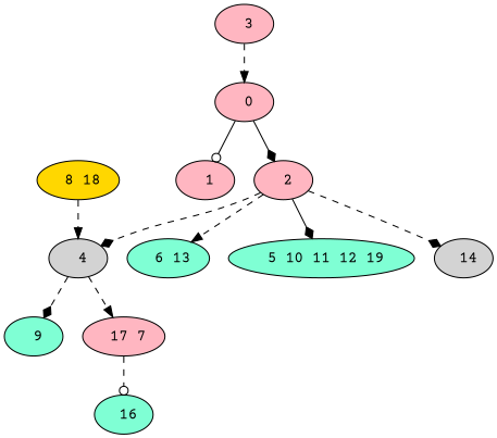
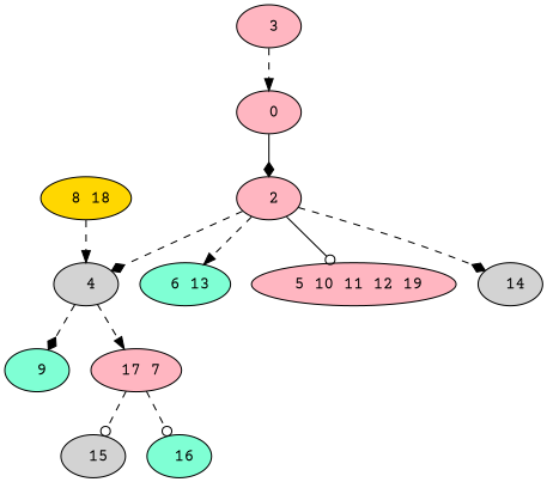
  digraph {
    fontname="Courier Prime"
    node [fillcolor=lightpink fontname="Courier Prime" style=filled]
    edge [arrowhead=diamond fontname="Courier Prime" style=dashed]
    " 0"
-   " 1"
    " 2"
    " 3"
    " 4" [fillcolor=lightgrey]
    " 6 13" [fillcolor=aquamarine]
-   " 5 10 11 12 19" [fillcolor=aquamarine]
+   " 5 10 11 12 19"
    " 14" [fillcolor=lightgrey]
    " 9" [fillcolor=aquamarine]
    " 17 7"
    " 8 18" [fillcolor=gold]
+   " 15" [fillcolor=lightgrey]
    " 16" [fillcolor=aquamarine]
-   " 0" -> " 1" [arrowhead=odot style=solid]
    " 0" -> " 2" [style=solid]
    " 2" -> " 4"
    " 2" -> " 6 13" [arrowhead=normal]
-   " 2" -> " 5 10 11 12 19" [style=solid]
+   " 2" -> " 5 10 11 12 19" [arrowhead=odot style=solid]
    " 2" -> " 14"
    " 3" -> " 0" [arrowhead=normal]
    " 4" -> " 9"
    " 4" -> " 17 7" [arrowhead=normal]
+   " 17 7" -> " 15" [arrowhead=odot]
    " 17 7" -> " 16" [arrowhead=odot]
    " 8 18" -> " 4" [arrowhead=normal]
  }
